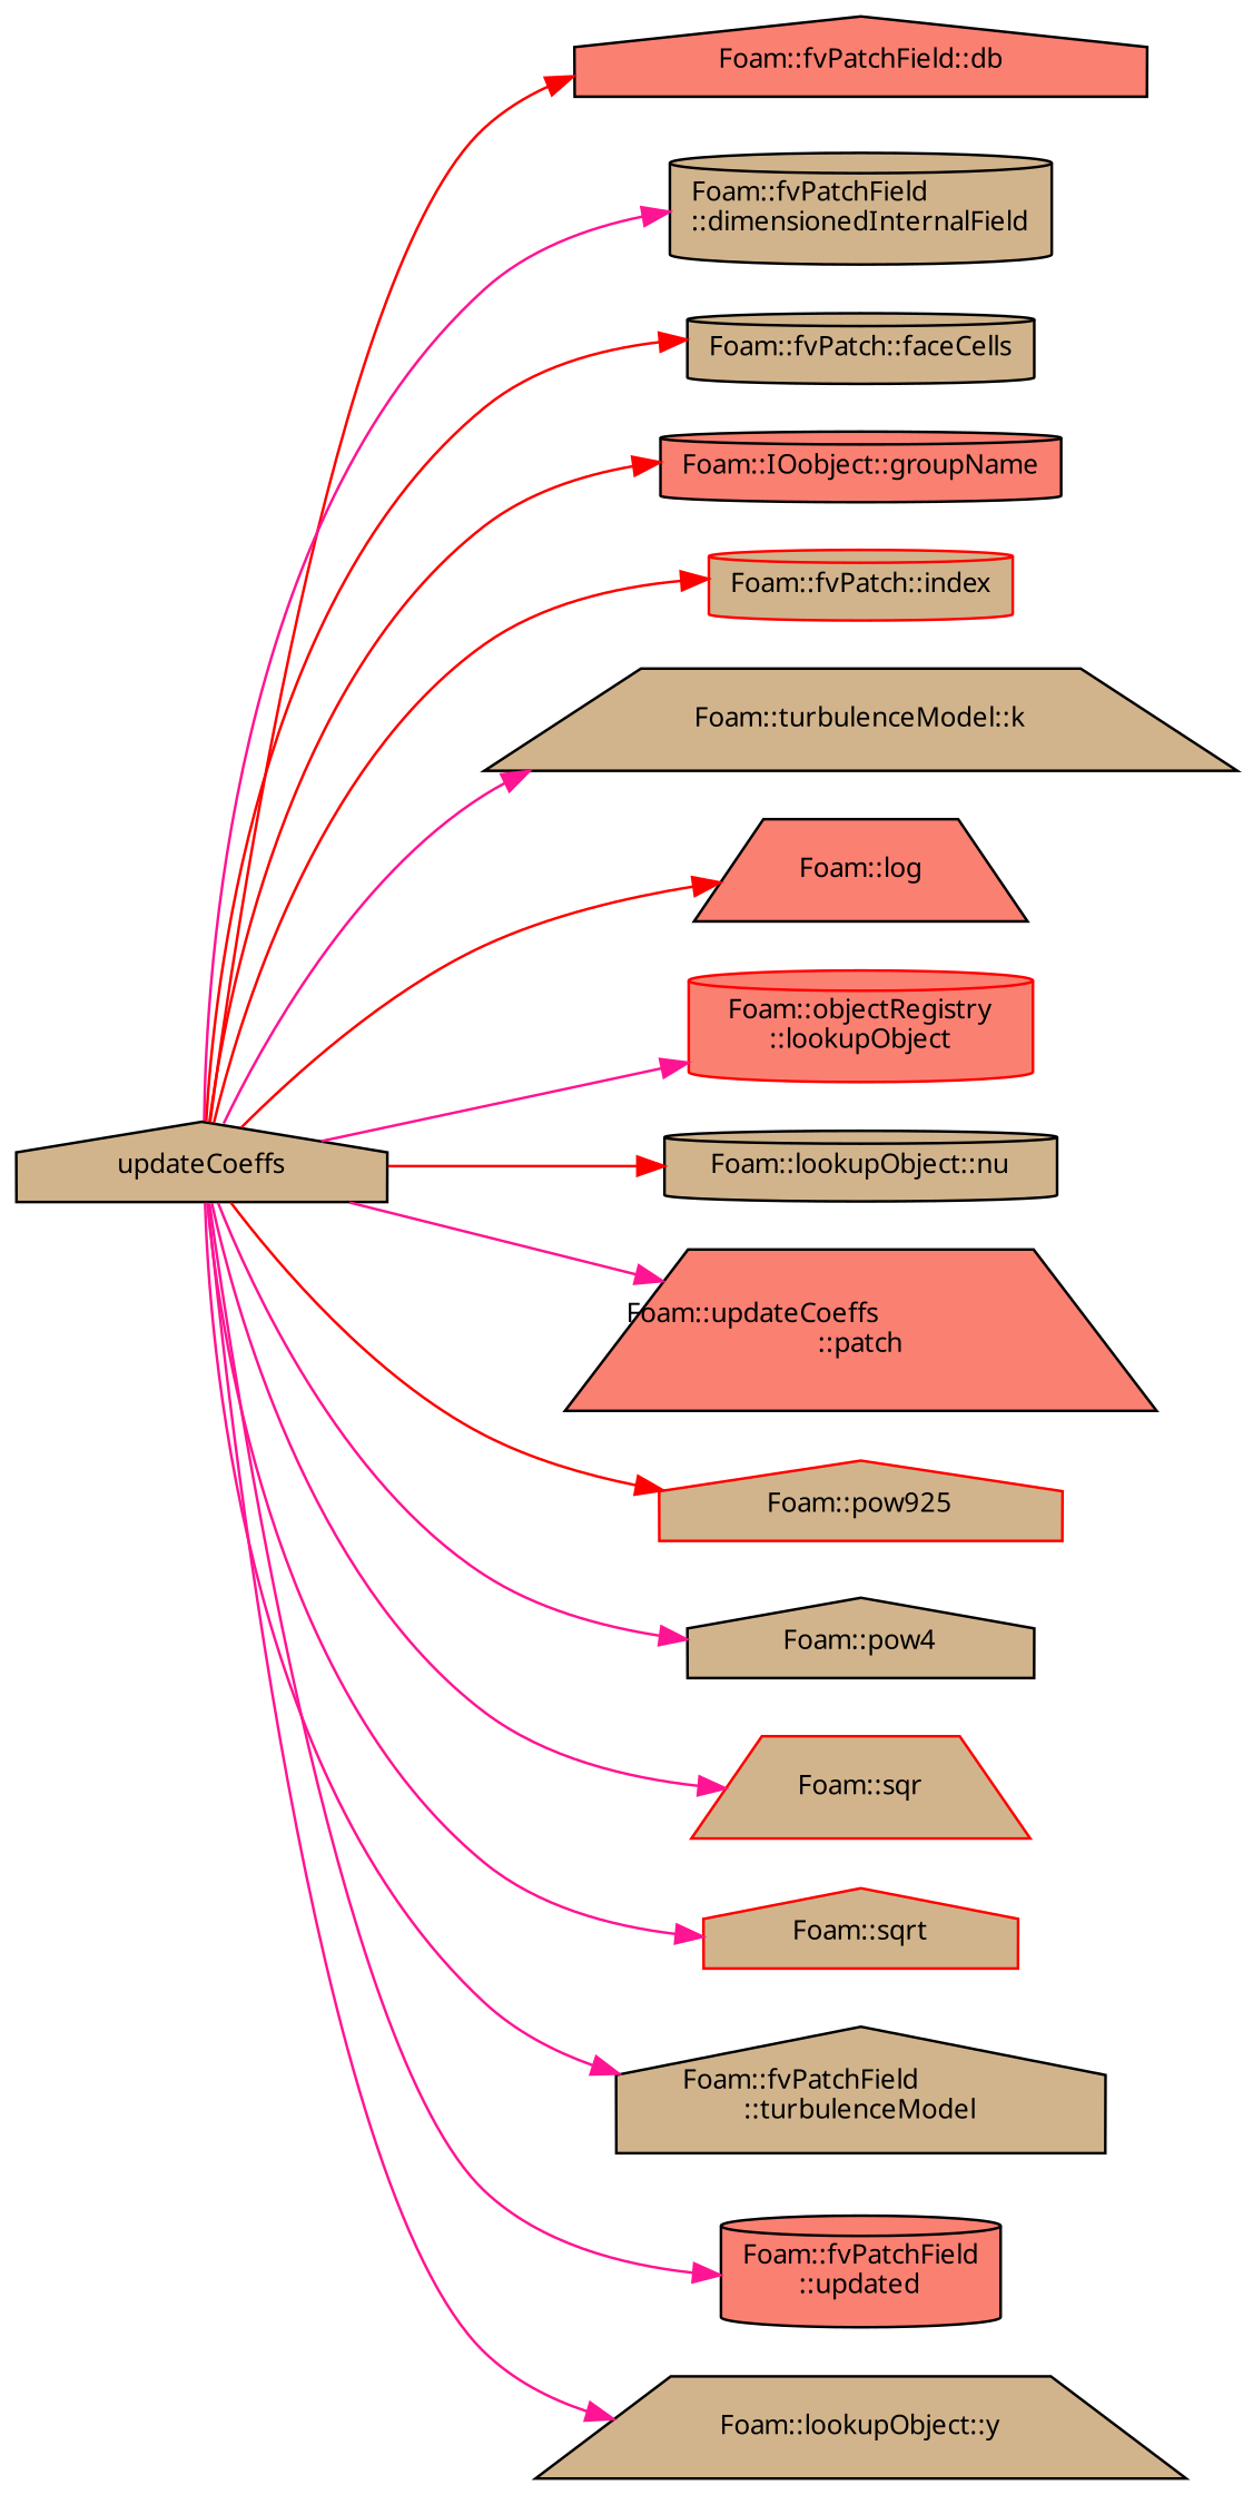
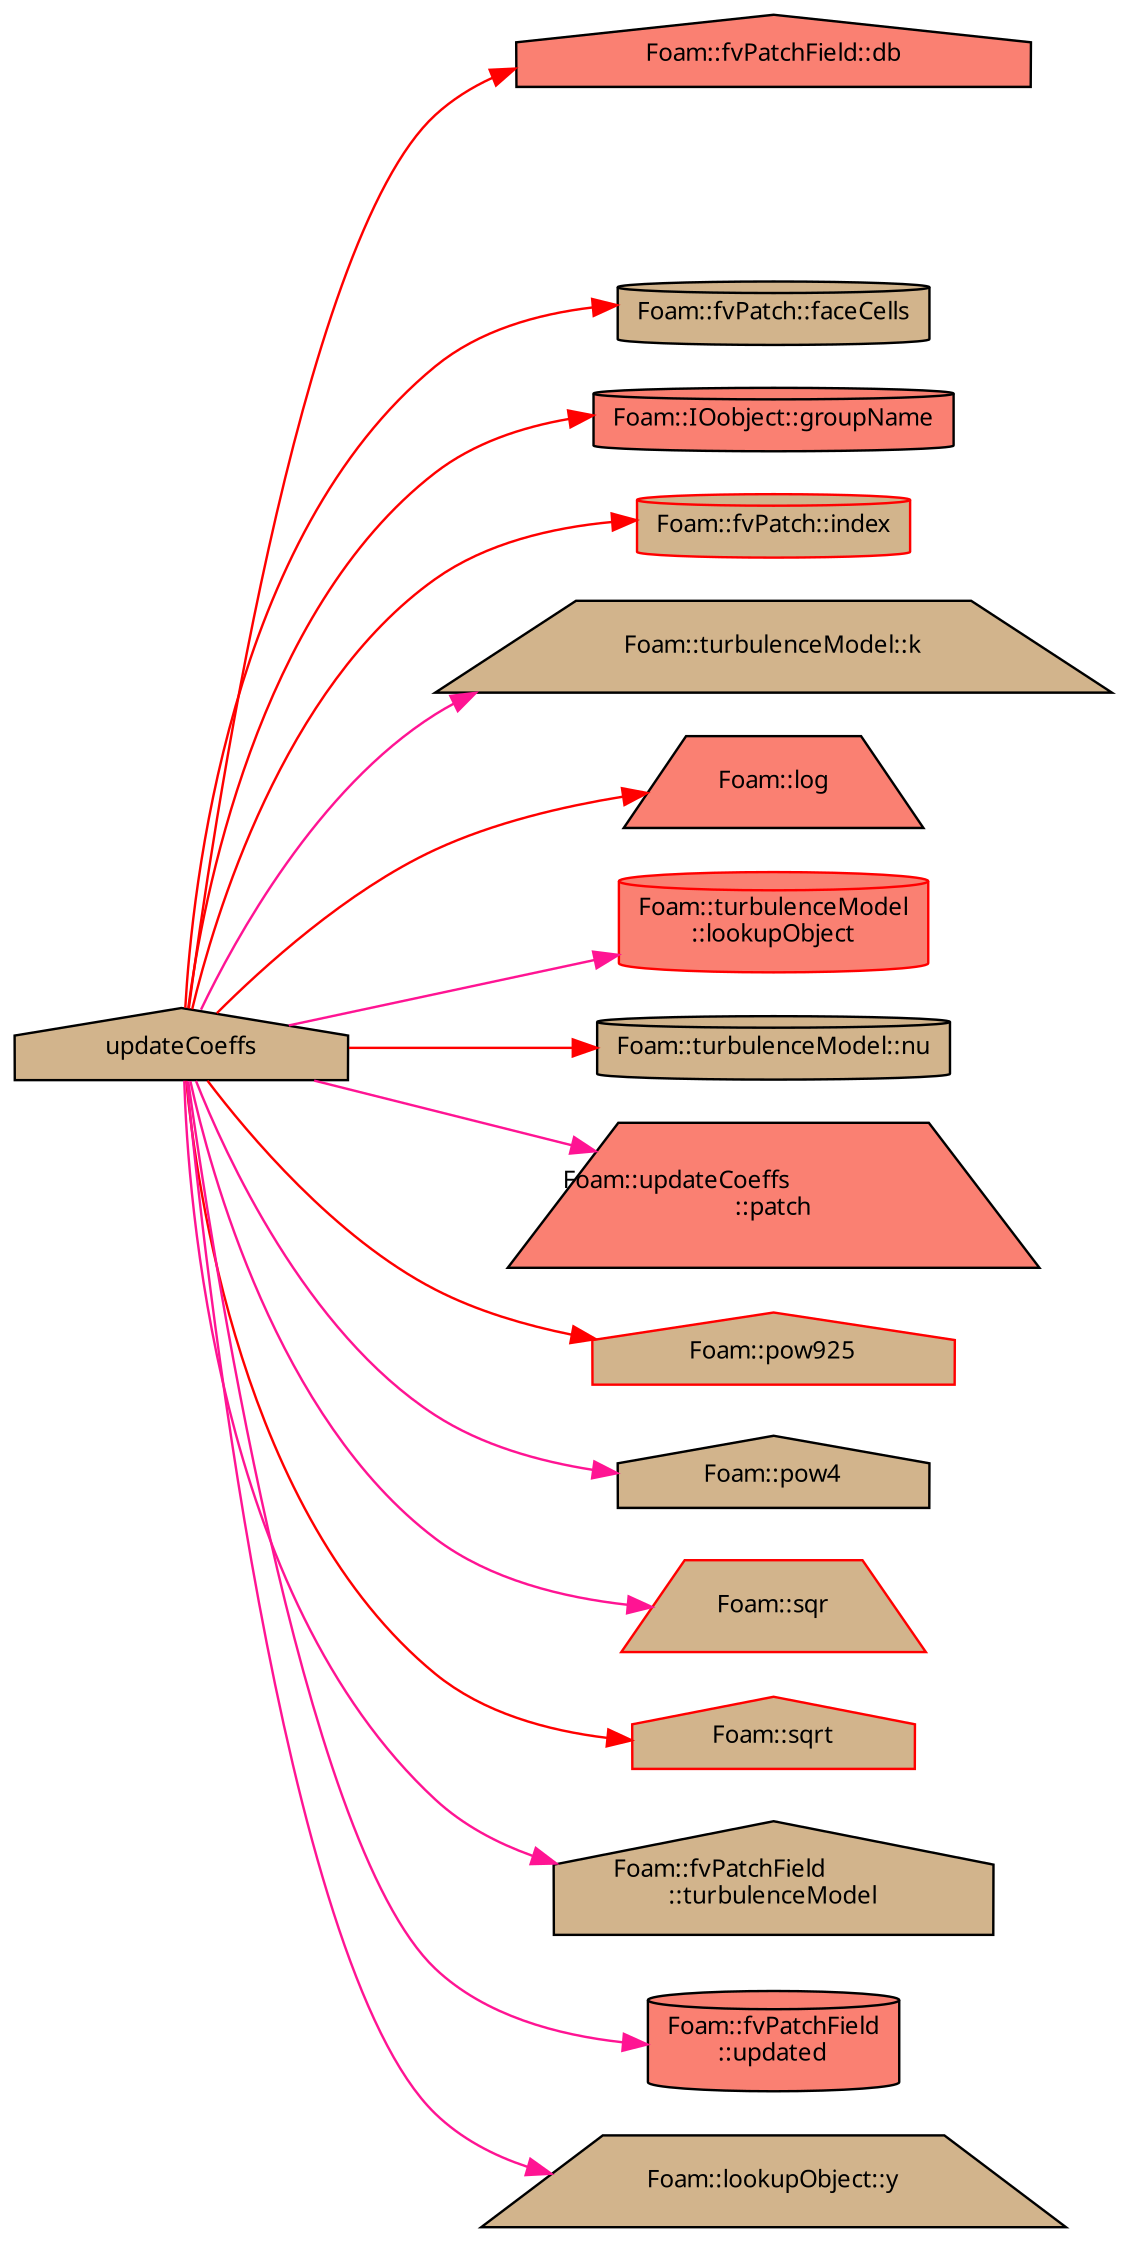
  digraph {
    fontname="Noto Sans"
    rankdir=LR
    node [color=black fillcolor=tan fontname="Noto Sans" fontsize=10 shape=cylinder style=filled]
    edge [color=deeppink fontname="Noto Sans" fontsize=10 labelfontname=Helvetica labelfontsize=10 style=solid]
    n1 [fontcolor=black height=0.2 label=updateCoeffs shape=house width=0.4]
    n2 [fillcolor=salmon height=0.2 label="Foam::fvPatchField::db" shape=house width=0.4]
-   n3 [height=0.2 label="Foam::fvPatchField\l::dimensionedInternalField" width=0.4]
    n4 [height=0.2 label="Foam::fvPatch::faceCells" width=0.4]
    n5 [fillcolor=salmon height=0.2 label="Foam::IOobject::groupName" width=0.4]
    n6 [color=red height=0.2 label="Foam::fvPatch::index" width=0.4]
    n7 [height=0.2 label="Foam::turbulenceModel::k" shape=trapezium width=0.4]
    n8 [fillcolor=salmon height=0.2 label="Foam::log" shape=trapezium width=0.4]
-   n9 [color=red fillcolor=salmon height=0.2 label="Foam::objectRegistry\l::lookupObject" width=0.4]
-   n10 [height=0.2 label="Foam::lookupObject::nu" width=0.4]
+   n9 [color=red fillcolor=salmon height=0.2 label="Foam::turbulenceModel\l::lookupObject" width=0.4]
+   n10 [height=0.2 label="Foam::turbulenceModel::nu" width=0.4]
    n11 [fillcolor=salmon height=0.2 label="Foam::updateCoeffs\l::patch" shape=trapezium width=0.4]
    n12 [color=red height=0.2 label="Foam::pow925" shape=house width=0.4]
    n13 [height=0.2 label="Foam::pow4" shape=house width=0.4]
    n14 [color=red height=0.2 label="Foam::sqr" shape=trapezium width=0.4]
    n15 [color=red height=0.2 label="Foam::sqrt" shape=house width=0.4]
    n16 [height=0.2 label="Foam::fvPatchField\l::turbulenceModel" shape=house width=0.4]
    n17 [fillcolor=salmon height=0.2 label="Foam::fvPatchField\l::updated" width=0.4]
    n18 [height=0.2 label="Foam::lookupObject::y" shape=trapezium width=0.4]
    n1 -> n2 [color=red]
-   n1 -> n3
    n1 -> n4 [color=red]
    n1 -> n5 [color=red]
    n1 -> n6 [color=red]
    n1 -> n7
    n1 -> n8 [color=red]
    n1 -> n9
    n1 -> n10 [color=red]
    n1 -> n11
    n1 -> n12 [color=red]
    n1 -> n13
    n1 -> n14
-   n1 -> n15
+   n1 -> n15 [color=red]
    n1 -> n16
    n1 -> n17
    n1 -> n18
  }
